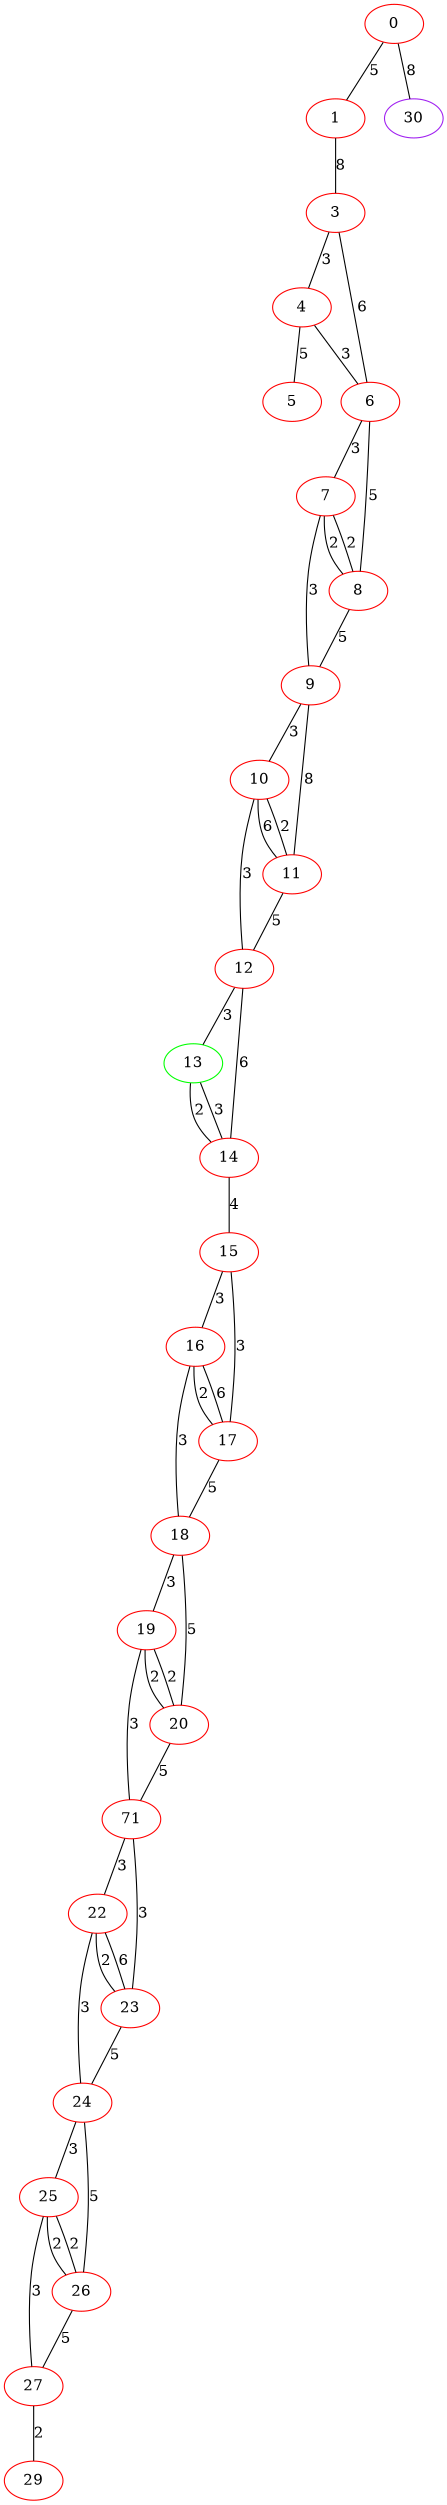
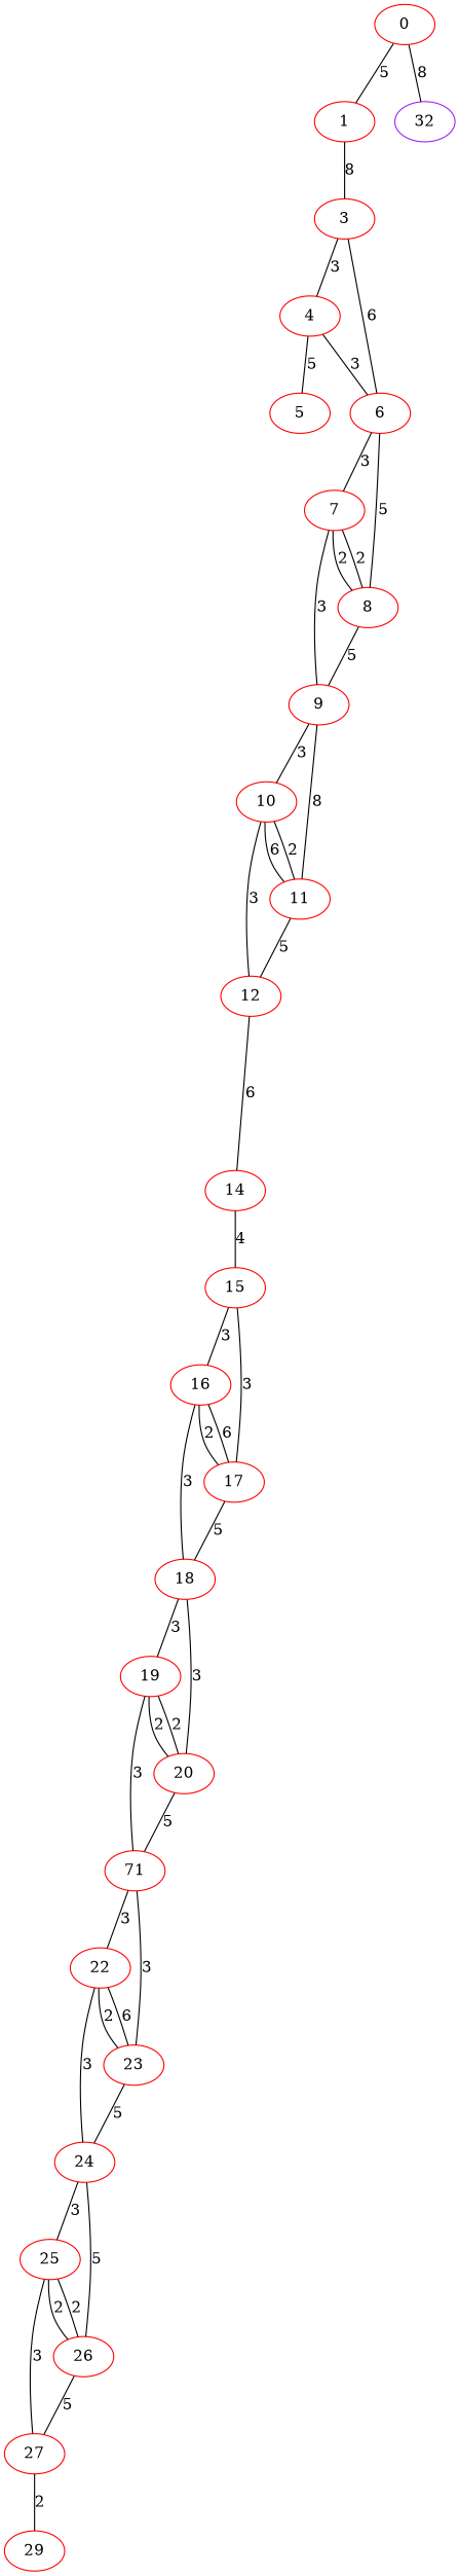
  graph {
    fontname="DejaVu Serif"
    node [color=red fontname="DejaVu Serif" weight=1]
    edge [fontname="DejaVu Serif"]
    0
    1
-   30 [color=purple weight=4]
+   30 [color=purple weight=4 label=32]
    3
    4
    6
    5
    7
    8
    9
    10
    11
    12
-   13 [color=green weight=2]
    14
    15
    16
    17
    18
    19
    20
    n22 [label=71]
    22
    23
    24
    25
    26
    27
    29
    0 -- 1 [label=5]
    0 -- 30 [label=8]
    1 -- 3 [label=8]
    3 -- 4 [label=3]
    3 -- 6 [label=6]
    4 -- 6 [label=3]
    4 -- 5 [label=5]
    6 -- 7 [label=3]
    6 -- 8 [label=5]
    7 -- 8 [label=2]
    7 -- 8 [label=2]
    7 -- 9 [label=3]
    8 -- 9 [label=5]
    9 -- 10 [label=3]
    9 -- 11 [label=8]
    10 -- 11 [label=2]
    10 -- 11 [label=6]
    10 -- 12 [label=3]
    11 -- 12 [label=5]
-   12 -- 13 [label=3]
    12 -- 14 [label=6]
-   13 -- 14 [label=3]
-   13 -- 14 [label=2]
    14 -- 15 [label=4]
    15 -- 16 [label=3]
    15 -- 17 [label=3]
    16 -- 17 [label=6]
    16 -- 17 [label=2]
    16 -- 18 [label=3]
    17 -- 18 [label=5]
    18 -- 19 [label=3]
-   18 -- 20 [label=5]
+   18 -- 20 [label=3]
    19 -- 20 [label=2]
    19 -- 20 [label=2]
    19 -- n22 [label=3]
    20 -- n22 [label=5]
    n22 -- 22 [label=3]
    n22 -- 23 [label=3]
    22 -- 23 [label=6]
    22 -- 23 [label=2]
    22 -- 24 [label=3]
    23 -- 24 [label=5]
    24 -- 25 [label=3]
    24 -- 26 [label=5]
    25 -- 26 [label=2]
    25 -- 26 [label=2]
    25 -- 27 [label=3]
    26 -- 27 [label=5]
    27 -- 29 [label=2]
  }
